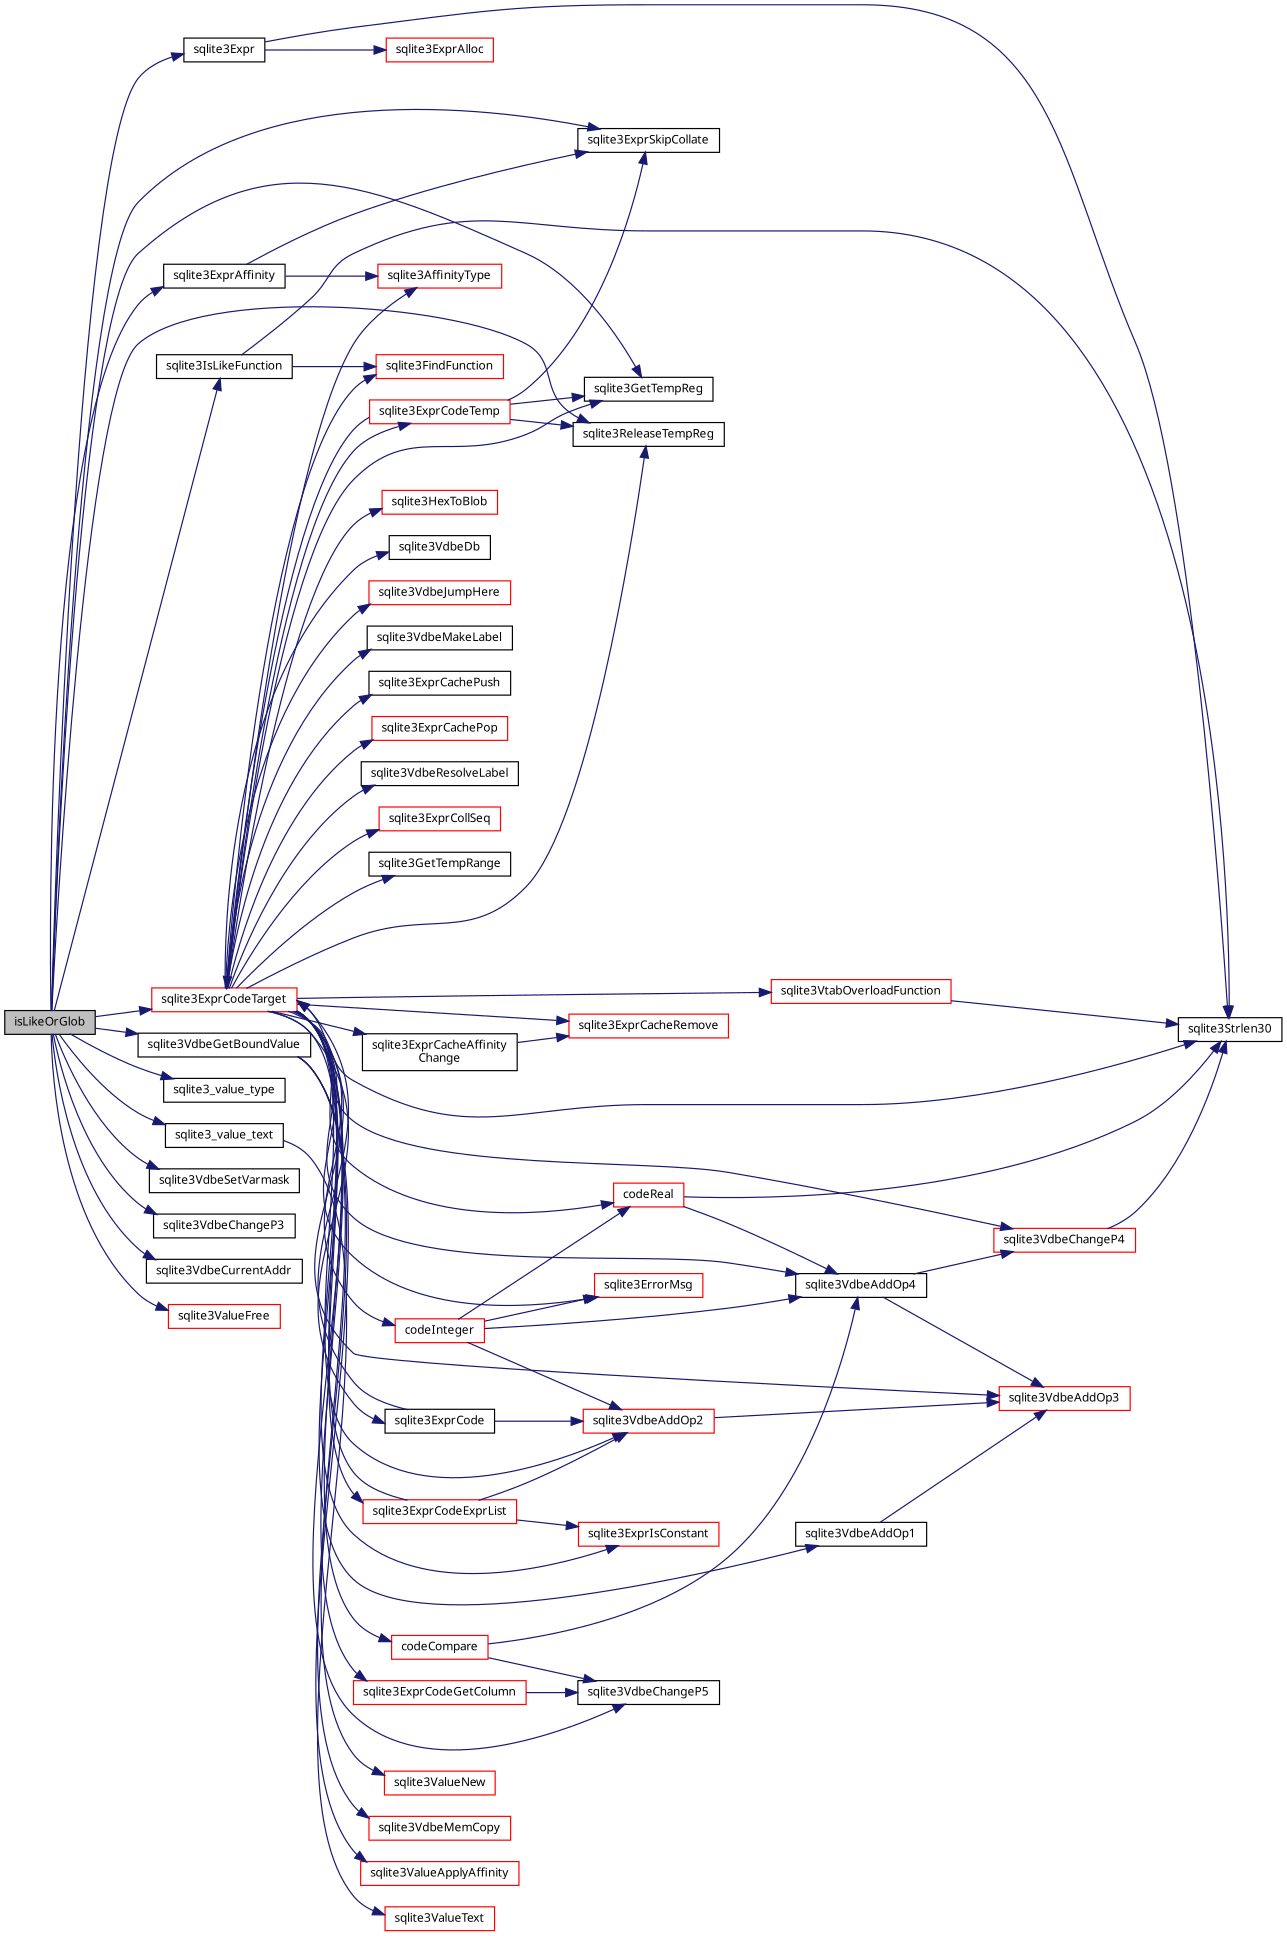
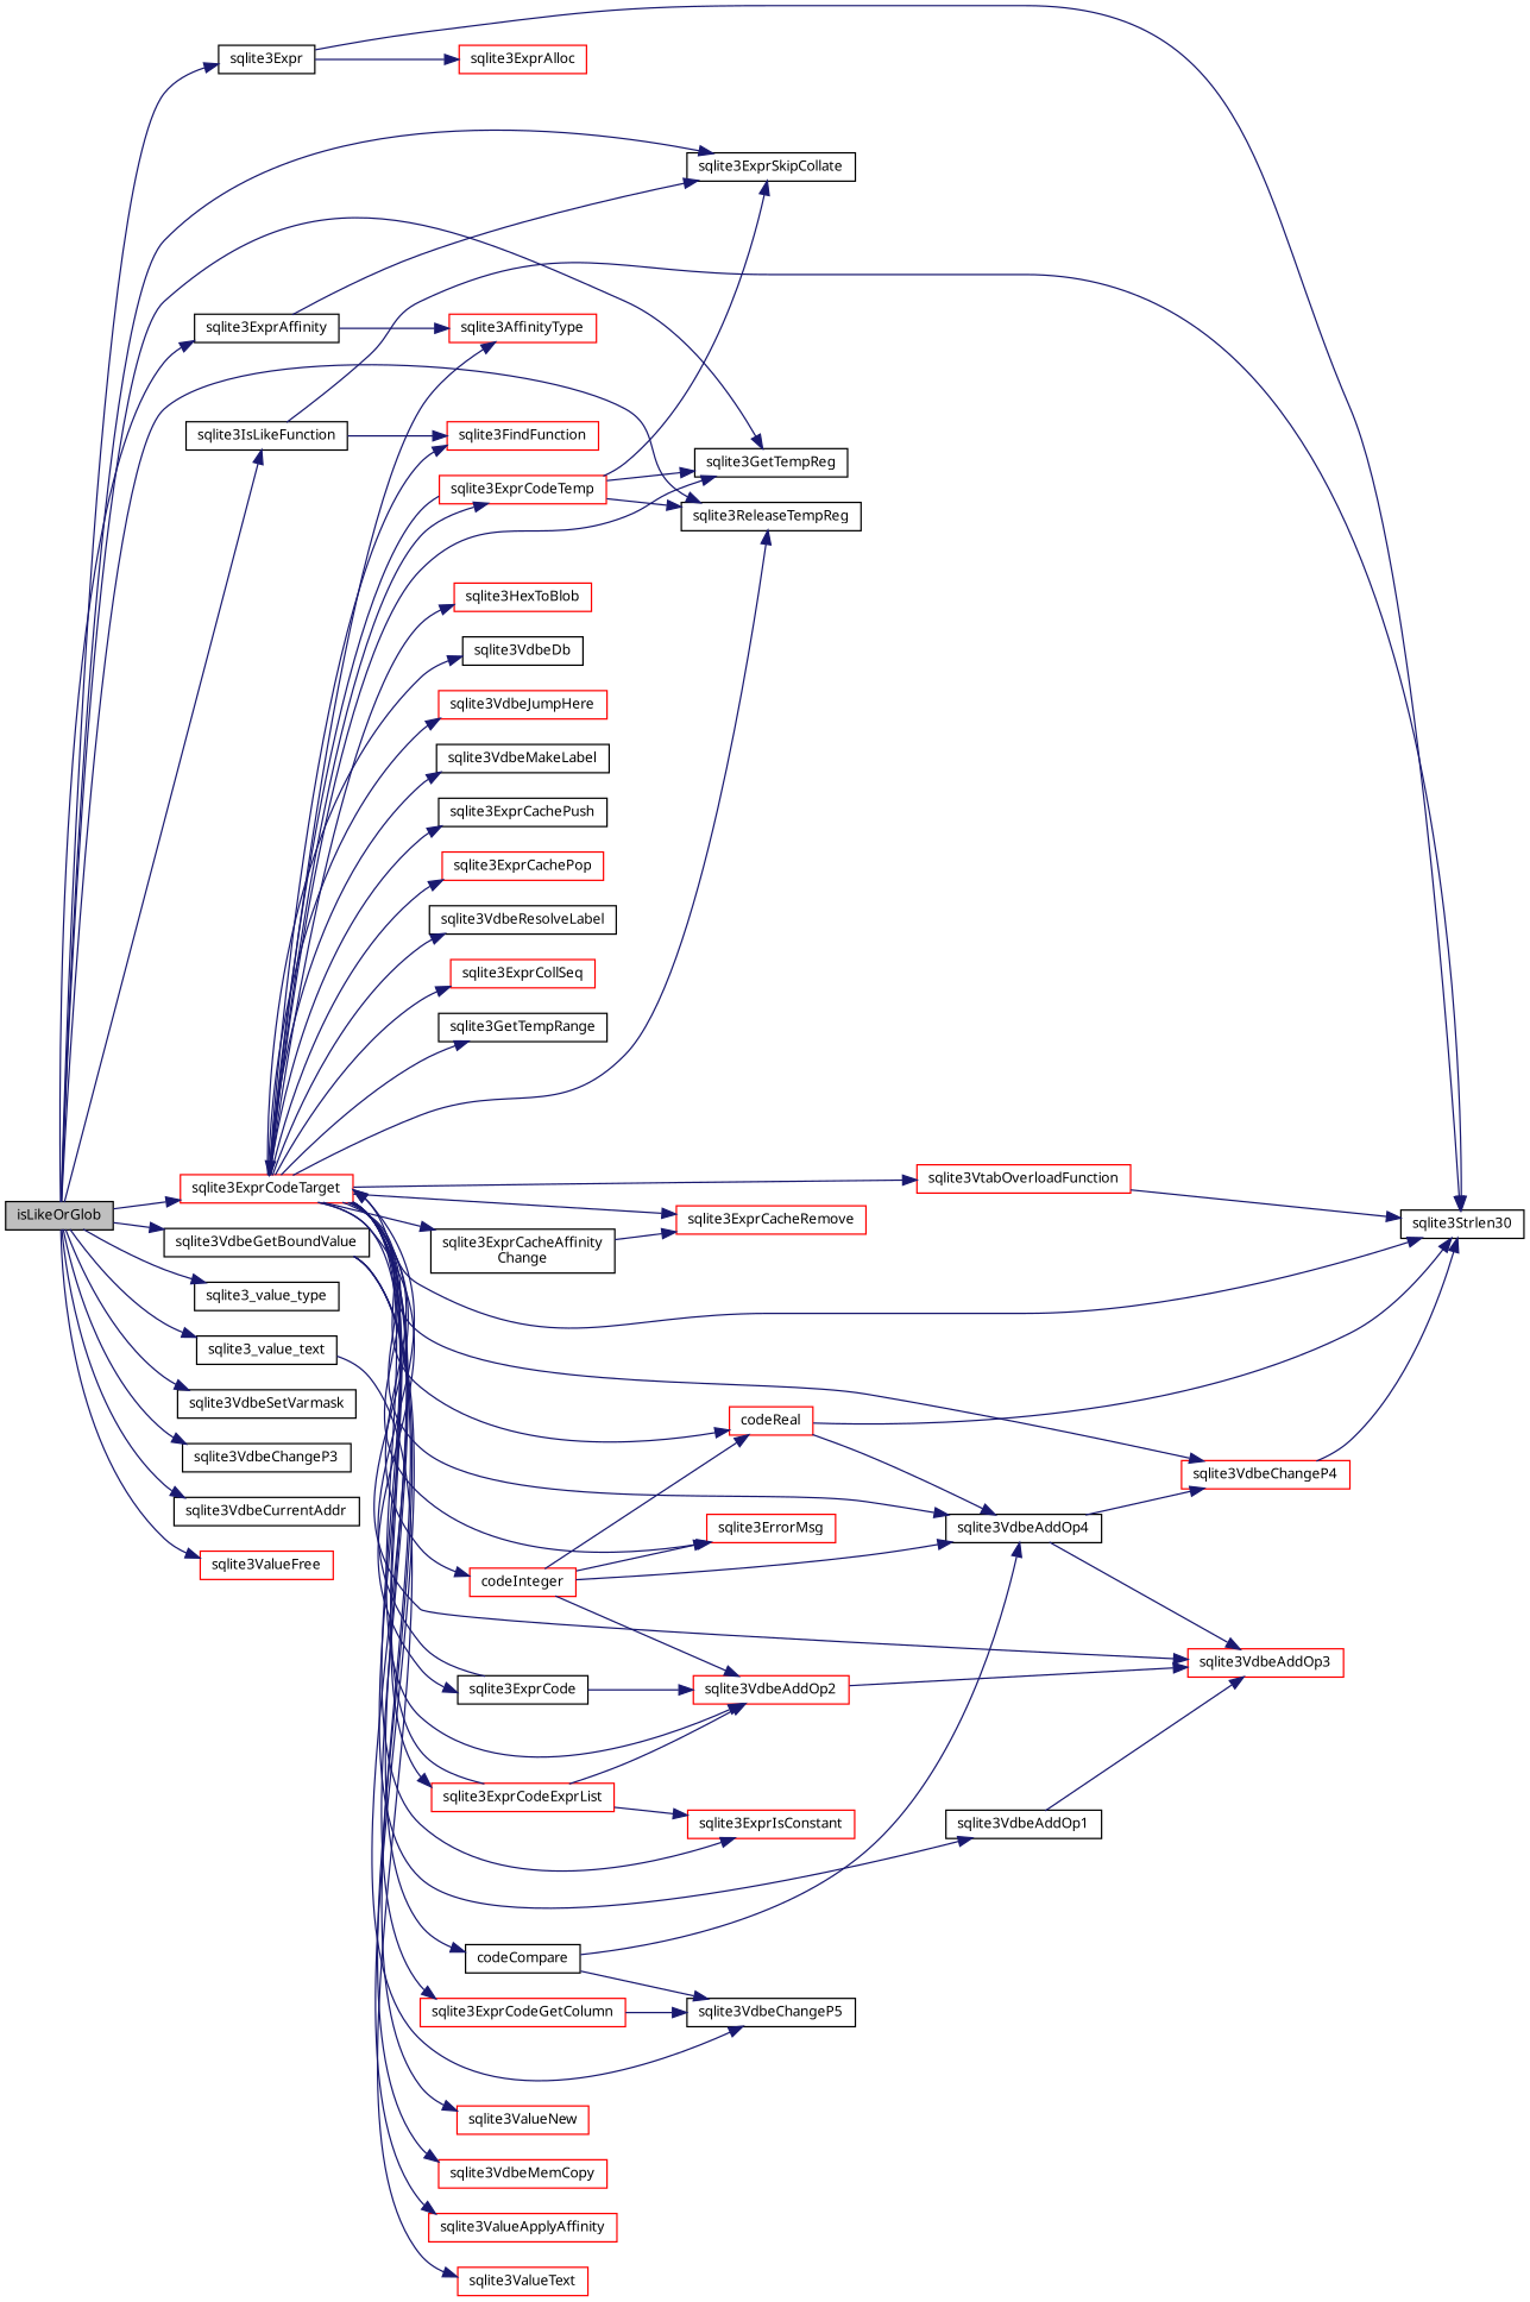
  digraph {
    fontname="Noto Sans"
    rankdir=LR
    node [color=red fillcolor=white fontname="Noto Sans" fontsize=10 shape=record style=filled]
    edge [color=midnightblue fontname="Noto Sans" fontsize=10 labelfontname=FreeSans labelfontsize=10 style=solid]
    n1 [color=black fillcolor=grey75 fontcolor=black height=0.2 label=isLikeOrGlob width=0.4]
    n2 [color=black height=0.2 label=sqlite3IsLikeFunction width=0.4]
    n3 [color=black height=0.2 label=sqlite3ExprAffinity width=0.4]
    n4 [color=black height=0.2 label=sqlite3ExprSkipCollate width=0.4]
    n5 [color=black height=0.2 label=sqlite3VdbeGetBoundValue width=0.4]
    n6 [color=black height=0.2 label=sqlite3_value_type width=0.4]
    n7 [color=black height=0.2 label=sqlite3_value_text width=0.4]
    n8 [color=black height=0.2 label=sqlite3VdbeSetVarmask width=0.4]
    n9 [color=black height=0.2 label=sqlite3Expr width=0.4]
    n10 [color=black height=0.2 label=sqlite3GetTempReg width=0.4]
    n11 [height=0.2 label=sqlite3ExprCodeTarget width=0.4]
    n12 [color=black height=0.2 label=sqlite3ReleaseTempReg width=0.4]
    n13 [color=black height=0.2 label=sqlite3VdbeChangeP3 width=0.4]
    n14 [color=black height=0.2 label=sqlite3VdbeCurrentAddr width=0.4]
    n15 [height=0.2 label=sqlite3ValueFree width=0.4]
    n16 [height=0.2 label=sqlite3FindFunction width=0.4]
    n17 [color=black height=0.2 label=sqlite3Strlen30 width=0.4]
    n18 [height=0.2 label=sqlite3AffinityType width=0.4]
    n19 [height=0.2 label=sqlite3ValueNew width=0.4]
    n20 [height=0.2 label=sqlite3VdbeMemCopy width=0.4]
    n21 [height=0.2 label=sqlite3ValueApplyAffinity width=0.4]
    n22 [height=0.2 label=sqlite3ValueText width=0.4]
    n23 [height=0.2 label=sqlite3ExprAlloc width=0.4]
    n24 [height=0.2 label=sqlite3VdbeAddOp3 width=0.4]
    n25 [height=0.2 label=sqlite3ExprCodeGetColumn width=0.4]
    n26 [color=black height=0.2 label=sqlite3VdbeChangeP5 width=0.4]
    n27 [height=0.2 label=codeInteger width=0.4]
    n28 [height=0.2 label=sqlite3VdbeAddOp2 width=0.4]
    n29 [color=black height=0.2 label=sqlite3VdbeAddOp4 width=0.4]
    n30 [height=0.2 label=sqlite3VdbeChangeP4 width=0.4]
    n31 [height=0.2 label=sqlite3ErrorMsg width=0.4]
    n32 [height=0.2 label=codeReal width=0.4]
    n33 [height=0.2 label=sqlite3HexToBlob width=0.4]
    n34 [color=black height=0.2 label=sqlite3VdbeDb width=0.4]
    n35 [color=black height=0.2 label="sqlite3ExprCacheAffinity\lChange" width=0.4]
    n36 [height=0.2 label=sqlite3ExprCacheRemove width=0.4]
    n37 [height=0.2 label=sqlite3ExprCodeTemp width=0.4]
-   n38 [height=0.2 label=codeCompare width=0.4]
+   n38 [color=black height=0.2 label=codeCompare width=0.4]
    n39 [color=black height=0.2 label=sqlite3VdbeAddOp1 width=0.4]
    n40 [height=0.2 label=sqlite3VdbeJumpHere width=0.4]
    n41 [color=black height=0.2 label=sqlite3VdbeMakeLabel width=0.4]
    n42 [color=black height=0.2 label=sqlite3ExprCode width=0.4]
    n43 [color=black height=0.2 label=sqlite3ExprCachePush width=0.4]
    n44 [height=0.2 label=sqlite3ExprCachePop width=0.4]
    n45 [color=black height=0.2 label=sqlite3VdbeResolveLabel width=0.4]
    n46 [height=0.2 label=sqlite3ExprIsConstant width=0.4]
    n47 [height=0.2 label=sqlite3ExprCollSeq width=0.4]
    n48 [color=black height=0.2 label=sqlite3GetTempRange width=0.4]
    n49 [height=0.2 label=sqlite3ExprCodeExprList width=0.4]
    n50 [height=0.2 label=sqlite3VtabOverloadFunction width=0.4]
    n1 -> n2
    n1 -> n3
    n1 -> n4
    n1 -> n5
    n1 -> n6
    n1 -> n7
    n1 -> n8
    n1 -> n9
    n1 -> n10
    n1 -> n11
    n1 -> n12
    n1 -> n13
    n1 -> n14
    n1 -> n15
    n2 -> n16
    n2 -> n17
    n3 -> n4
    n3 -> n18
    n5 -> n19
    n5 -> n20
    n5 -> n21
    n7 -> n22
    n9 -> n17
    n9 -> n23
    n11 -> n10
    n11 -> n12
    n11 -> n16
    n11 -> n17
    n11 -> n18
    n11 -> n24
    n11 -> n25
    n11 -> n26
    n11 -> n27
    n11 -> n28
    n11 -> n29
    n11 -> n30
    n11 -> n31
    n11 -> n32
    n11 -> n33
    n11 -> n34
    n11 -> n35
    n11 -> n36
    n11 -> n37
    n11 -> n38
    n11 -> n39
    n11 -> n40
    n11 -> n41
    n11 -> n42
    n11 -> n43
    n11 -> n44
    n11 -> n45
    n11 -> n46
    n11 -> n47
    n11 -> n48
    n11 -> n49
    n11 -> n50
    n25 -> n26
    n27 -> n28
    n27 -> n29
    n27 -> n31
    n27 -> n32
    n28 -> n24
    n29 -> n24
    n29 -> n30
    n30 -> n17
    n32 -> n17
    n32 -> n29
    n35 -> n36
    n37 -> n4
    n37 -> n10
    n37 -> n11
    n37 -> n12
    n38 -> n26
    n38 -> n29
    n39 -> n24
    n42 -> n11
    n42 -> n28
    n49 -> n11
    n49 -> n28
    n49 -> n46
    n50 -> n17
  }
